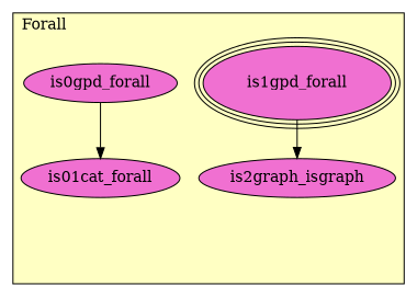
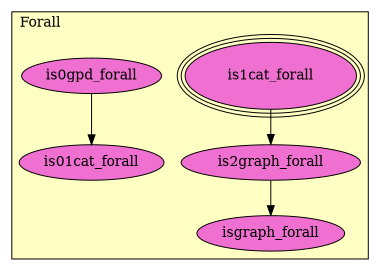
  digraph {
    node [fillcolor="#F070D1" style=filled]
-   n1 [label=is1gpd_forall peripheries=3]
-   n2 [label=is2graph_isgraph]
+   n1 [label=is1cat_forall peripheries=3]
+   n2 [label=is2graph_forall]
    n3 [label=is0gpd_forall]
    n4 [label=is01cat_forall]
+   n5 [label=isgraph_forall]
    subgraph cluster_1 {
      fillcolor="#FFFFC3"
      label=Forall
      labeljust=l
      style=filled
      n1
      n2
      n3
      n4
+     n5
    }
    n1 -> n2
+   n2 -> n5
    n3 -> n4
  }
